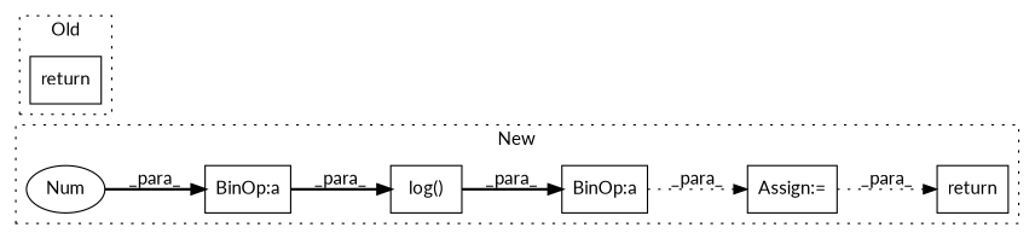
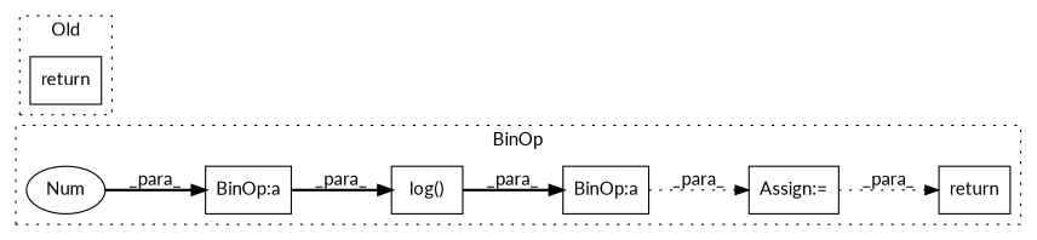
  digraph {
    rankdir=LR
    fontname=Lato
    node [a=82 l=3 shape=box fontname=Lato]
    edge [style=bold fontname=Lato]
    n1 [a=75 l="7,1" label="log()" s="5073,5105"]
    n2 [a=68 label="Assign:=" s=5396]
    n3 [label="BinOp:a" s=5294]
    n4 [a=93 l=7 label=return s=5529]
    n5 [label="BinOp:a" s=5101]
    n6 [a=76 l=1 label=Num s=5104 shape=ellipse]
    n7 [a=93 l=7 label=return s=3356]
    subgraph cluster_1 {
-     label=New
+     label=BinOp
      style=dotted
      n1
      n2
      n3
      n4
      n5
      n6
    }
    subgraph cluster_2 {
      label=Old
      style=dotted
      n7
    }
    n1 -> n3 [label=_para_]
    n2 -> n4 [label=_para_ style=dotted]
    n3 -> n2 [label=_para_ style=dotted]
    n5 -> n1 [label=_para_]
    n6 -> n5 [label=_para_]
  }
